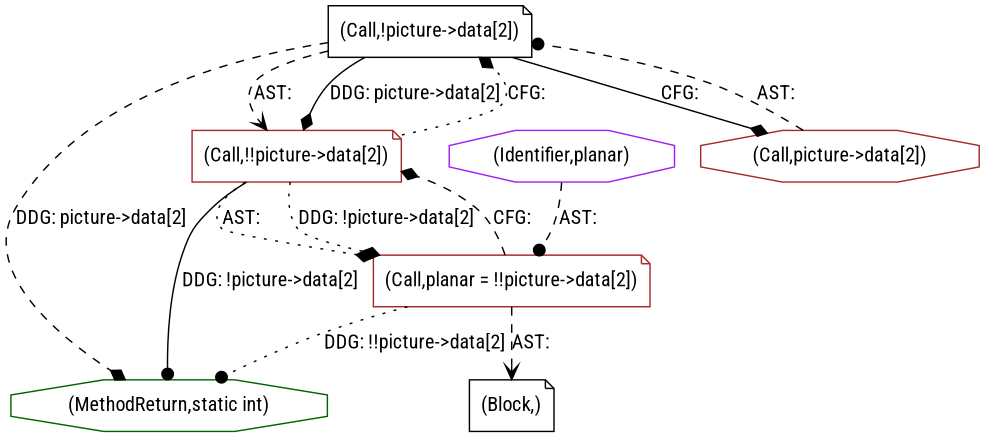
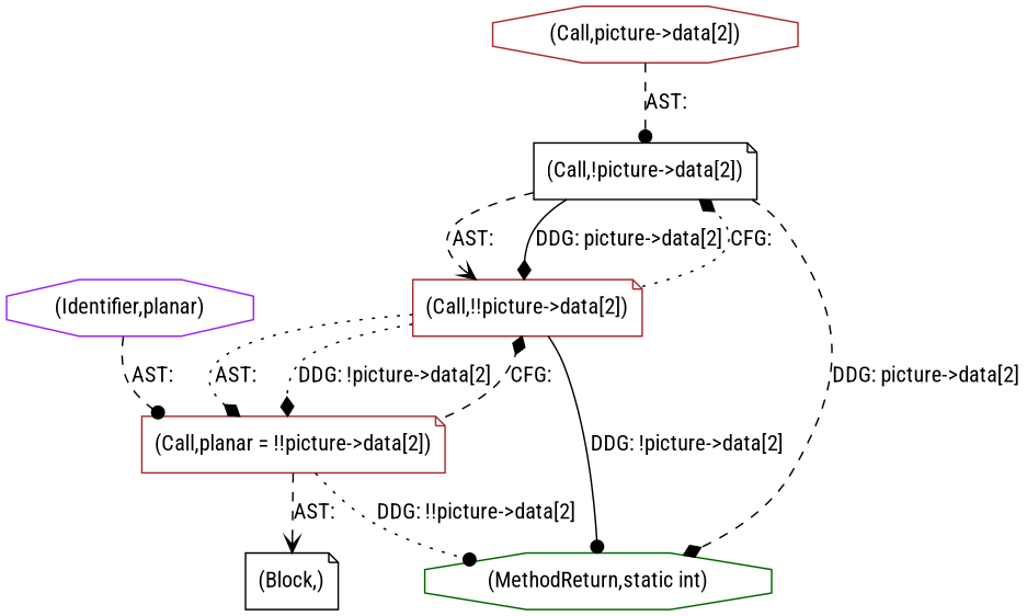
  digraph {
    fontname="Roboto Condensed"
    node [color=brown fontname="Roboto Condensed" shape=note]
    edge [arrowhead=diamond fontname="Roboto Condensed" style=dashed]
    n1 [color=black label="(Call,!picture->data[2])"]
    n2 [label="(Call,!!picture->data[2])"]
    n3 [label="(Call,picture->data[2])" shape=octagon]
    n4 [color=darkgreen label="(MethodReturn,static int)" shape=octagon]
    n5 [label="(Call,planar = !!picture->data[2])"]
    n6 [color=black label="(Block,)"]
    n7 [color=purple label="(Identifier,planar)" shape=octagon]
    n1 -> n2 [arrowhead=vee label="AST: "]
    n1 -> n2 [label="DDG: picture->data[2]" style=solid]
-   n1 -> n3 [label="CFG: " style=solid]
    n1 -> n4 [label="DDG: picture->data[2]"]
    n2 -> n1 [label="CFG: " style=dotted]
    n2 -> n4 [arrowhead=dot label="DDG: !picture->data[2]" style=solid]
    n2 -> n5 [label="AST: " style=dotted]
    n2 -> n5 [label="DDG: !picture->data[2]" style=dotted]
    n3 -> n1 [arrowhead=dot label="AST: "]
    n5 -> n2 [label="CFG: "]
    n5 -> n4 [arrowhead=dot label="DDG: !!picture->data[2]" style=dotted]
    n5 -> n6 [arrowhead=vee label="AST: "]
    n7 -> n5 [arrowhead=dot label="AST: "]
  }
